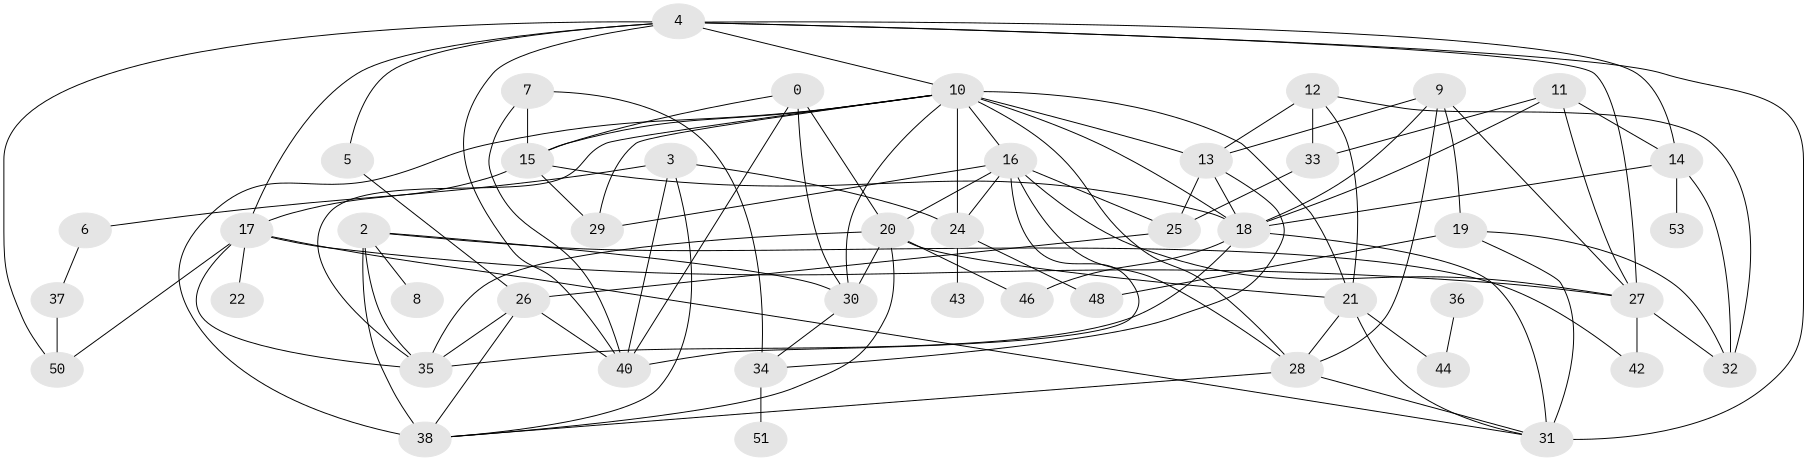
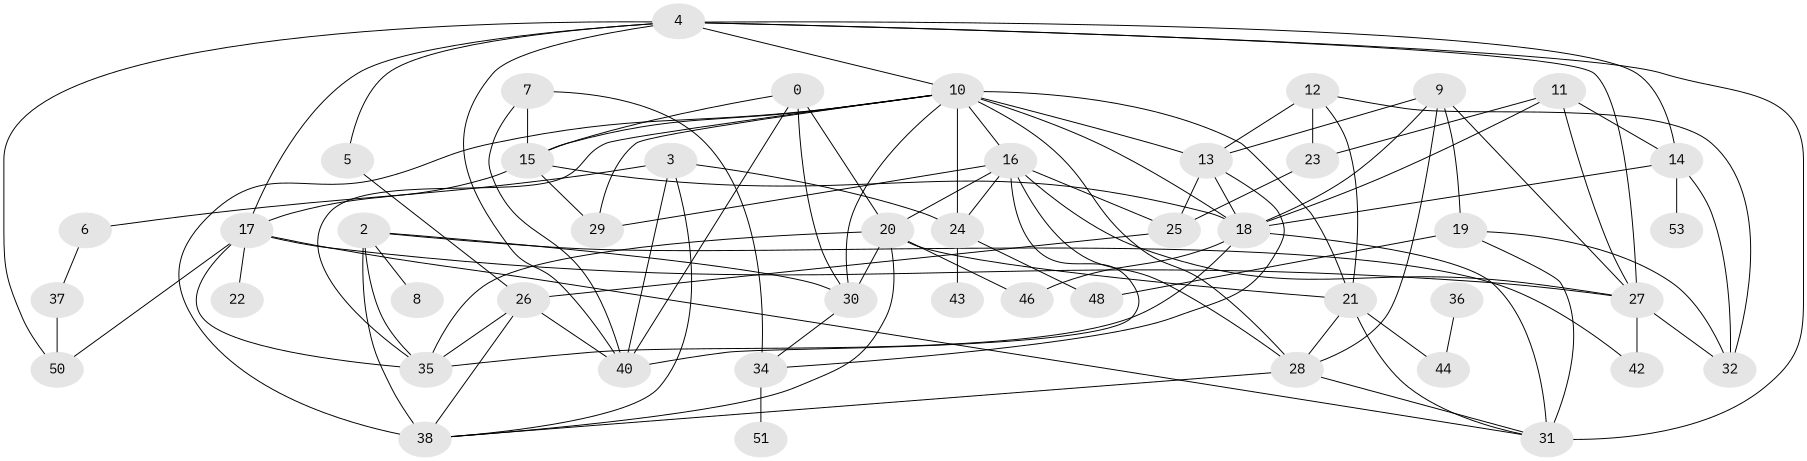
  graph {
    fontname="IBM Plex Mono"
    node [color=gray90 fontname="IBM Plex Mono" style=filled]
    edge [fontname="IBM Plex Mono" weight=1.0]
    n1 [label=0]
    15
    20
    30
    40
    17
    18
    29
    35
    38
    21
    46
    34
    2
    8
    42
    3
    6
    24
    37
    48
    43
    4
    5
    10
    14
    27
    31
    50
    26
    13
    28
    16
    32
    53
    22
    7
    51
    9
    19
    25
    44
    11
-   23 [label=33]
+   23
    12
    36
    n1 -- 15
    n1 -- 20 [weight=2.0]
    n1 -- 30
    n1 -- 40
    15 -- 17
    15 -- 18
    15 -- 29
    20 -- 30
    20 -- 35
    20 -- 38
    20 -- 21 [weight=2.0]
    20 -- 46
    30 -- 34
    17 -- 35
    17 -- 27
    17 -- 31
    17 -- 50
    17 -- 22 [weight=2.0]
    18 -- 35 [weight=2.0]
    18 -- 46
    18 -- 31 [weight=2.0]
    21 -- 31
    21 -- 28
    21 -- 44
    34 -- 51
    2 -- 30
    2 -- 35 [weight=2.0]
    2 -- 38 [weight=2.0]
    2 -- 8
    2 -- 42
    3 -- 40
    3 -- 38
    3 -- 6
    3 -- 24
    6 -- 37
    24 -- 48
    24 -- 43
    37 -- 50
    4 -- 40
    4 -- 17
    4 -- 5
    4 -- 10
    4 -- 14
    4 -- 27
    4 -- 31
    4 -- 50
    5 -- 26
    10 -- 15
    10 -- 30
    10 -- 18
    10 -- 29
    10 -- 35
    10 -- 38 [weight=2.0]
    10 -- 21
    10 -- 24 [weight=2.0]
    10 -- 13
    10 -- 28 [weight=2.0]
    10 -- 16
    14 -- 18
    14 -- 32 [weight=2.0]
    14 -- 53
    27 -- 42
    27 -- 32
    26 -- 40
    26 -- 35
    26 -- 38
    13 -- 18 [weight=2.0]
    13 -- 34 [weight=2.0]
    13 -- 25
    28 -- 38
    28 -- 31
    16 -- 20
    16 -- 40
    16 -- 29
    16 -- 24
    16 -- 27
    16 -- 28
    16 -- 25
    7 -- 15
    7 -- 40
    7 -- 34
    9 -- 18
    9 -- 27
    9 -- 13
    9 -- 28
    9 -- 19
    19 -- 48
    19 -- 31
    19 -- 32
    25 -- 26 [weight=2.0]
    11 -- 18
    11 -- 14
    11 -- 27
    11 -- 23
    23 -- 25
    12 -- 21
    12 -- 13 [weight=2.0]
    12 -- 32
    12 -- 23
    36 -- 44
  }
